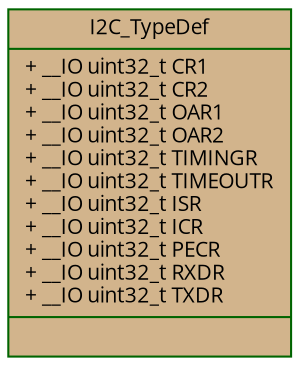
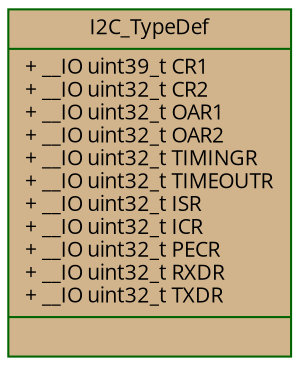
  digraph {
    fontname="Open Sans"
-   n1 [color=darkgreen fillcolor=tan fontcolor=black fontname="Open Sans" fontsize=10 height=0.2 label="{I2C_TypeDef\n|+ __IO uint32_t CR1\l+ __IO uint32_t CR2\l+ __IO uint32_t OAR1\l+ __IO uint32_t OAR2\l+ __IO uint32_t TIMINGR\l+ __IO uint32_t TIMEOUTR\l+ __IO uint32_t ISR\l+ __IO uint32_t ICR\l+ __IO uint32_t PECR\l+ __IO uint32_t RXDR\l+ __IO uint32_t TXDR\l|}" shape=record style=filled width=0.4]
+   n1 [color=darkgreen fillcolor=tan fontcolor=black fontname="Open Sans" fontsize=10 height=0.2 label="{I2C_TypeDef\n|+ __IO uint39_t CR1\l+ __IO uint32_t CR2\l+ __IO uint32_t OAR1\l+ __IO uint32_t OAR2\l+ __IO uint32_t TIMINGR\l+ __IO uint32_t TIMEOUTR\l+ __IO uint32_t ISR\l+ __IO uint32_t ICR\l+ __IO uint32_t PECR\l+ __IO uint32_t RXDR\l+ __IO uint32_t TXDR\l|}" shape=record style=filled width=0.4]
  }
